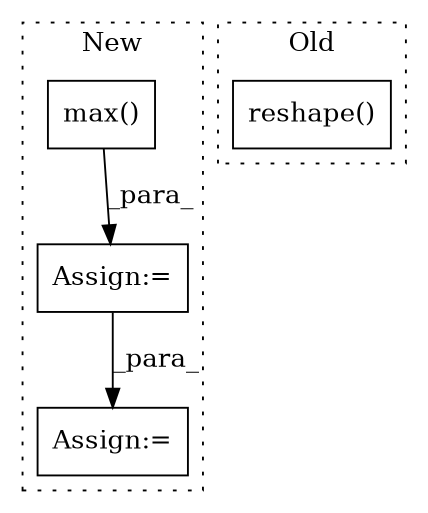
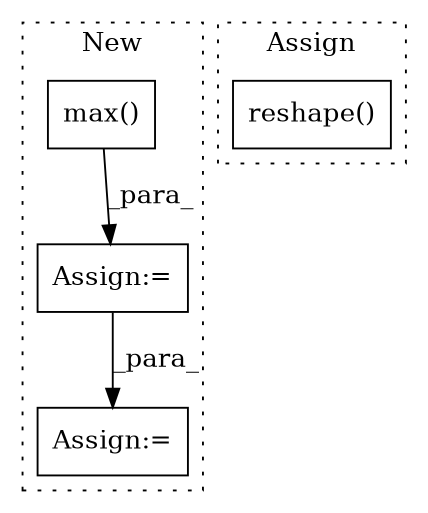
  digraph {
    node [a=75 l=3 shape=box]
    n1 [l="8,1" label="max()" s="640,728"]
    n2 [a=68 label="Assign:=" s=1006]
    n3 [a=68 label="Assign:=" s=1035]
    n4 [l="12,1" label="reshape()" s="1271,1297"]
    subgraph cluster_1 {
      label=New
      style=dotted
      n1
      n2
      n3
    }
    subgraph cluster_2 {
-     label=Old
+     label=Assign
      style=dotted
      n4
    }
    n1 -> n2 [label=_para_]
    n2 -> n3 [label=_para_]
  }
